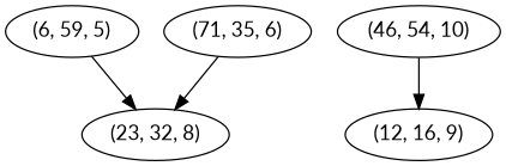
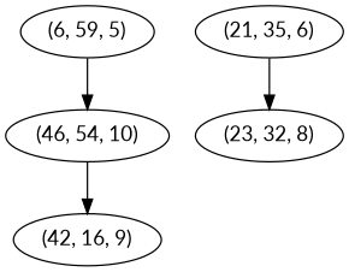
  digraph {
    fontname=Lato
    node [fontname=Lato]
    edge [fontname=Lato]
    "(6, 59, 5)"
    "(46, 54, 10)"
-   "(21, 35, 6)" [label="(71, 35, 6)"]
+   "(21, 35, 6)"
    "(23, 32, 8)"
-   "(12, 16, 9)"
-   "(6, 59, 5)" -> "(23, 32, 8)"
+   "(12, 16, 9)" [label="(42, 16, 9)"]
+   "(6, 59, 5)" -> "(46, 54, 10)"
    "(46, 54, 10)" -> "(12, 16, 9)"
    "(21, 35, 6)" -> "(23, 32, 8)"
  }
